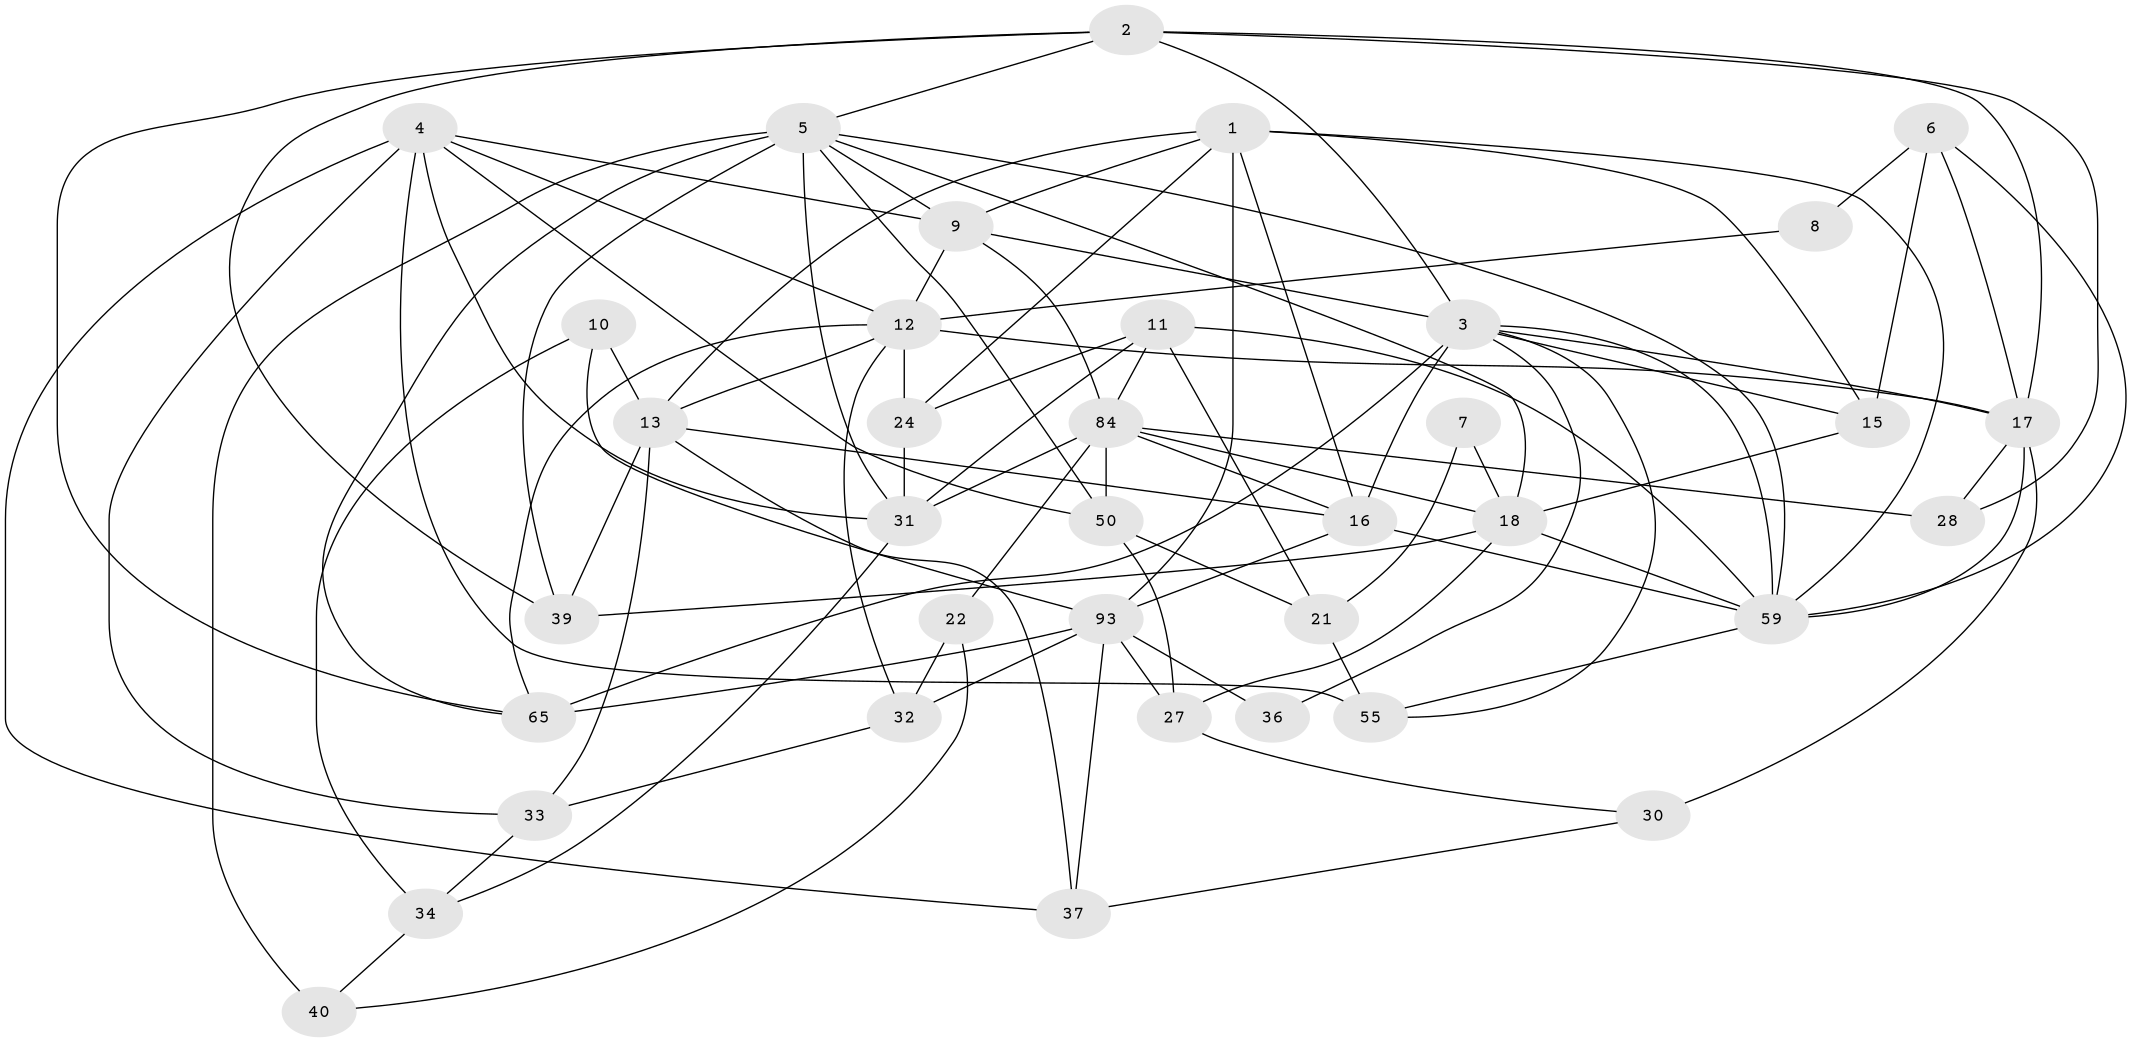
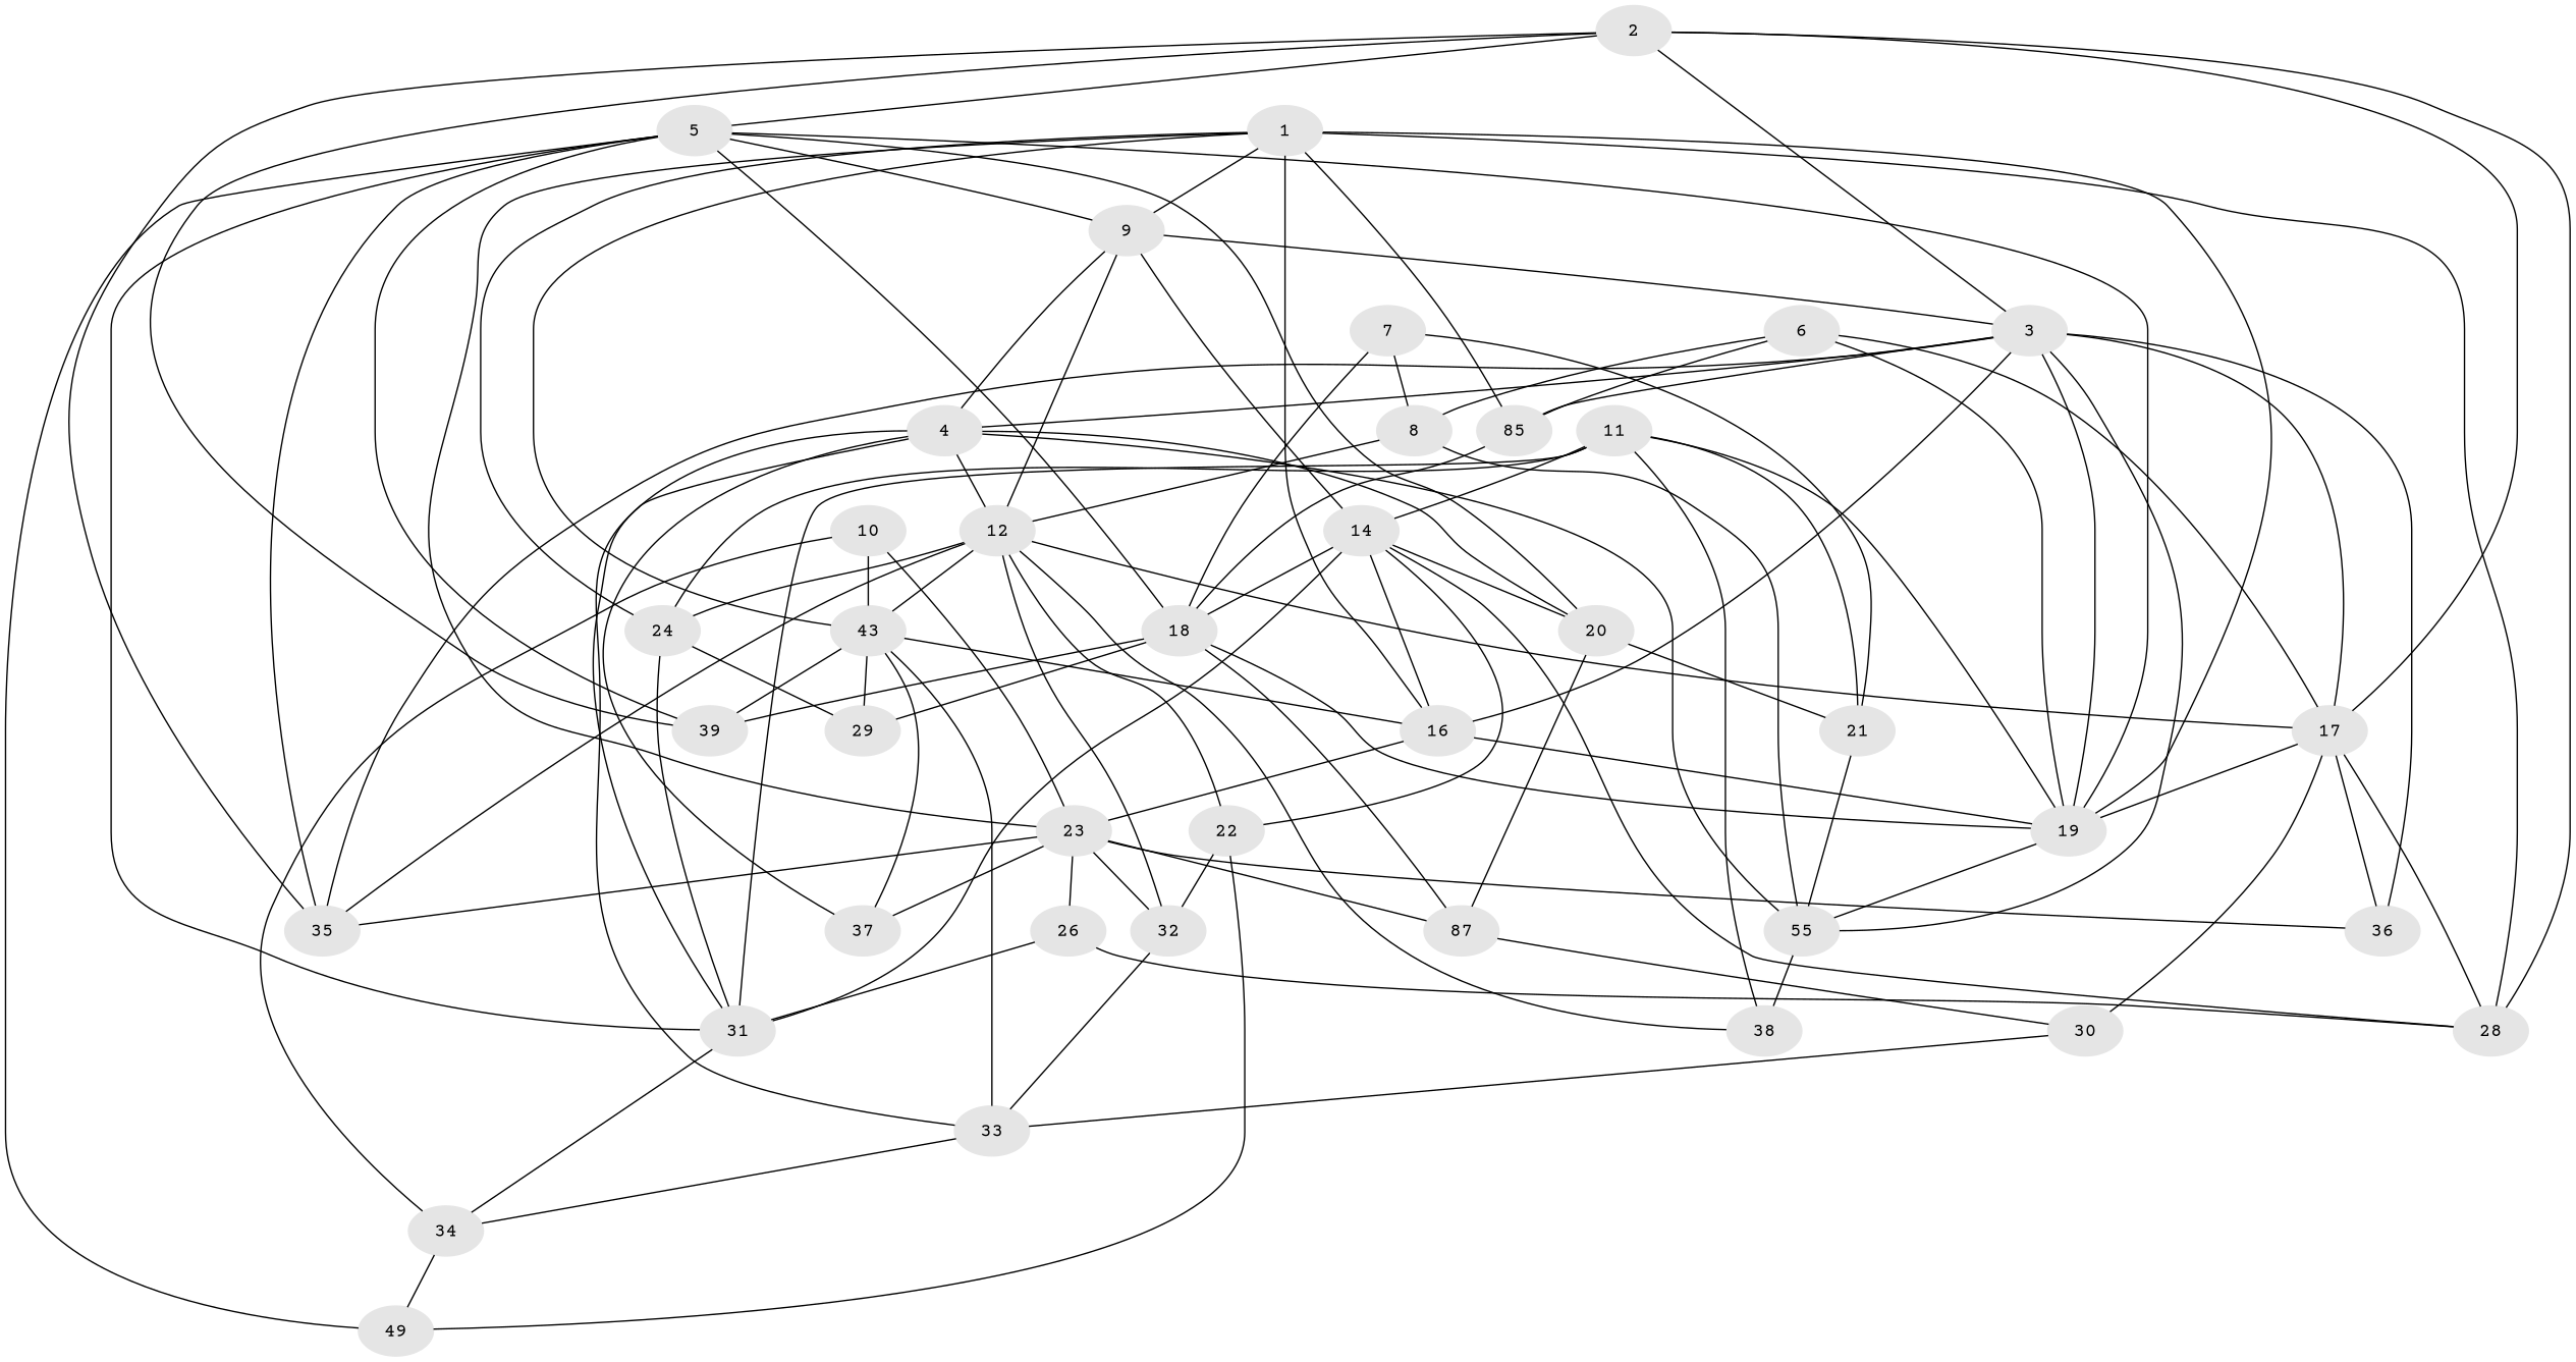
  graph {
    fontname="Courier Prime"
    node [color=gray90 fontname="Courier Prime" style=filled]
    edge [fontname="Courier Prime" weight=1.0]
    1
    9
-   13
-   15
+   13 [label=43]
+   15 [label=85]
    16
-   19 [label=59]
-   23 [label=93]
+   19
+   23
    24
    28
    3
    17
-   35 [label=65]
+   35
    4
    n14 [label=55]
    36
    12
-   14 [label=84]
+   14
    39
    33
    37
+   29
    18
    32
-   27
+   27 [label=87]
+   26
    31
    2
    5
-   20 [label=50]
-   40
+   20
+   40 [label=49]
    30
+   38
    22
    21
    34
    6
    8
    7
    10
    11
    1 -- 9 [weight=2.0]
    1 -- 13
    1 -- 15
    1 -- 16 [weight=2.0]
    1 -- 19
    1 -- 23
    1 -- 24
+   1 -- 28 [weight=2.0]
    9 -- 3
    9 -- 12
    9 -- 14 [weight=2.0]
    13 -- 16 [weight=2.0]
    13 -- 39
    13 -- 33
    13 -- 37
+   13 -- 29 [weight=2.0]
    15 -- 18
    16 -- 19
    16 -- 23
    19 -- n14
    23 -- 35
    23 -- 36 [weight=2.0]
    23 -- 37
    23 -- 32
    23 -- 27
+   23 -- 26
+   24 -- 29
    24 -- 31
    3 -- 15
    3 -- 16
    3 -- 19
    3 -- 17
    3 -- 35 [weight=2.0]
+   3 -- 4
    3 -- n14
    3 -- 36
    17 -- 19 [weight=2.0]
    17 -- 28
+   17 -- 36
    17 -- 30 [weight=2.0]
    4 -- 9 [weight=2.0]
    4 -- n14 [weight=2.0]
    4 -- 12
    4 -- 33
    4 -- 37
    4 -- 31
    4 -- 20
+   n14 -- 38 [weight=2.0]
    12 -- 13
    12 -- 24 [weight=2.0]
    12 -- 17
    12 -- 35
    12 -- 32
+   12 -- 38
+   12 -- 22
    14 -- 16
    14 -- 28
    14 -- 18 [weight=2.0]
    14 -- 31
    14 -- 20 [weight=2.0]
    14 -- 22
    33 -- 34
    18 -- 19
    18 -- 39
+   18 -- 29
    18 -- 27
    32 -- 33
    27 -- 30
+   26 -- 28
+   26 -- 31 [weight=2.0]
    31 -- 34
    2 -- 28
    2 -- 3 [weight=2.0]
    2 -- 17
    2 -- 35
    2 -- 39
    2 -- 5 [weight=2.0]
    5 -- 9
    5 -- 19
    5 -- 35
    5 -- 39
    5 -- 18
    5 -- 31 [weight=2.0]
    5 -- 20
    5 -- 40 [weight=2.0]
    20 -- 27
    20 -- 21
-   30 -- 37
+   30 -- 33
    22 -- 32
    22 -- 40
    21 -- n14
    34 -- 40
    6 -- 15
    6 -- 19
    6 -- 17
    6 -- 8
+   8 -- n14
    8 -- 12
    7 -- 18 [weight=2.0]
    7 -- 21
+   7 -- 8
    10 -- 13
    10 -- 23
    10 -- 34
    11 -- 19
    11 -- 24
    11 -- 14 [weight=2.0]
    11 -- 31 [weight=2.0]
+   11 -- 38
    11 -- 21
  }
